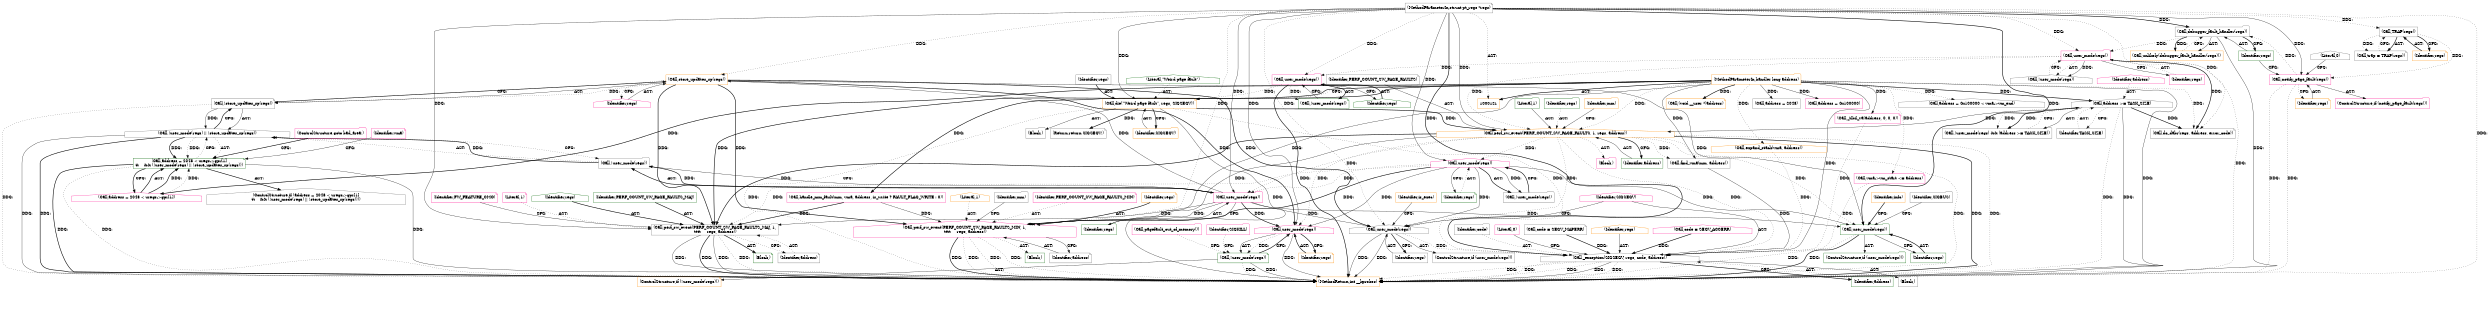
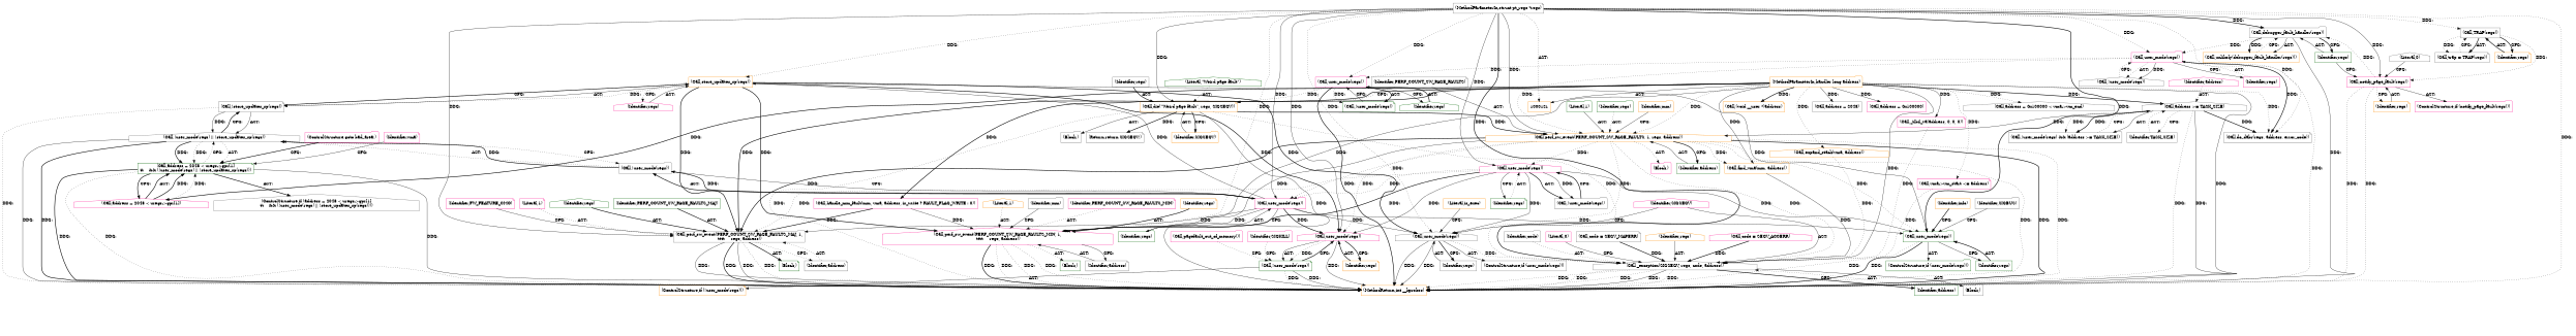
  digraph {
    node [color=gray40 shape=folder]
    edge [style=dotted]
    n1 [color=darkorange label="(Call,store_updates_sp(regs))"]
    n2 [label="(Call,!store_updates_sp(regs))" shape=note]
    n3 [label="(Call,perf_sw_event(PERF_COUNT_SW_PAGE_FAULTS_MAJ, 1,\n \t\t\t\t     regs, address))"]
    n4 [color=deeppink label="(Call,perf_sw_event(PERF_COUNT_SW_PAGE_FAULTS_MIN, 1,\n \t\t\t\t     regs, address))" shape=house]
    n5 [label="(Call,user_mode(regs))" shape=house]
    n6 [color=deeppink label="(Call,user_mode(regs))" shape=house]
    n7 [color=darkgreen label="(Call,user_mode(regs))"]
    n8 [color=deeppink label="(Identifier,regs)" shape=house]
    n9 [color=darkorange label="(MethodReturn,int __kprobes)" shape=box]
    n10 [label="(Call,!user_mode(regs) || !store_updates_sp(regs))" shape=house]
    n11 [color=darkgreen label="(Block,)" shape=note]
    n12 [label="(Identifier,address)" shape=note]
    n13 [color=darkgreen label="(Block,)" shape=box]
    n14 [label="(Identifier,address)" shape=note]
    n15 [label="(Call,_exception(SIGSEGV, regs, code, address))" shape=house]
    n16 [label="(Identifier,regs)" shape=box]
    n17 [label="(ControlStructure,if (user_mode(regs)))" shape=box]
    n18 [color=darkgreen label="(Call,!user_mode(regs))" shape=note]
    n19 [color=darkorange label="(Identifier,regs)" shape=note]
    n20 [color=darkgreen label="(Identifier,regs)" shape=box]
    n21 [color=darkgreen label="(ControlStructure,if (user_mode(regs)))"]
    n22 [color=deeppink label="(Call,user_mode(regs))"]
    n23 [label="(Call,!user_mode(regs))"]
    n24 [color=darkgreen label="(Identifier,regs)"]
    n25 [color=deeppink label="(Call,user_mode(regs))" shape=house]
    n26 [color=darkgreen label="(Identifier,regs)" shape=note]
    n27 [label="(Call,!user_mode(regs))"]
    n28 [color=darkorange label="(Call,perf_sw_event(PERF_COUNT_SW_PAGE_FAULTS, 1, regs, address))" shape=house]
    n29 [color=deeppink label="(Block,)"]
    n30 [color=darkgreen label="(Identifier,address)" shape=box]
-   n31 [label="(Call,find_vma(mm, address))"]
+   n31 [color=darkorange label="(Call,find_vma(mm, address))"]
    n32 [color=darkgreen label="(Identifier,address)" shape=box]
    n33 [label="(Block,)"]
    n34 [color=deeppink label="(Call,user_mode(regs))"]
    n35 [color=deeppink label="(Call,user_mode(regs))"]
    n36 [color=deeppink label="(Identifier,regs)" shape=box]
    n37 [label="(Call,!user_mode(regs))" shape=house]
    n38 [label="(Call,do_dabr(regs, address, error_code))" shape=note]
    n39 [color=darkorange label="(Call,die(\"Weird page fault\", regs, SIGSEGV))" shape=note]
    n40 [color=darkgreen label="(Identifier,regs)" shape=house]
    n41 [color=darkgreen label="(Call,!user_mode(regs))" shape=note]
    n42 [label="(Call,debugger_fault_handler(regs))"]
    n43 [color=darkgreen label="(Identifier,regs)" shape=box]
    n44 [color=darkorange label="(Call,unlikely(debugger_fault_handler(regs)))" shape=box]
    n45 [color=deeppink label="(Call,notify_page_fault(regs))" shape=box]
    n46 [color=deeppink label="(ControlStructure,if (notify_page_fault(regs)))"]
    n47 [color=darkorange label="(Identifier,regs)" shape=note]
    n48 [label="(Call,TRAP(regs))" shape=box]
    n49 [label="(Call,trap = TRAP(regs))" shape=note]
    n50 [color=darkorange label="(Identifier,regs)" shape=note]
    n51 [label="(MethodParameterIn,struct pt_regs *regs)" shape=note]
    1000121 [color=darkorange shape=box]
    n53 [label="(Return,return SIGSEGV;)" shape=note]
    n54 [color=darkorange label="(Identifier,SIGSEGV)"]
    n55 [label="(Block,)"]
    n56 [label="(Call,address >= TASK_SIZE)" shape=house]
    n57 [label="(Identifier,TASK_SIZE)" shape=box]
    n58 [label="(Call,!user_mode(regs) && (address >= TASK_SIZE))"]
    n59 [color=darkorange label="(MethodParameterIn,handler long address)"]
    n60 [color=deeppink label="(Call,_tlbil_va(address, 0, 0, 0))" shape=note]
    n61 [color=darkorange label="(Call,expand_stack(vma, address))" shape=house]
    n62 [color=deeppink label="(Call,address + 2048 < uregs->gpr[1])" shape=house]
    n63 [color=deeppink label="(Call,vma->vm_start <= address)" shape=note]
    n64 [label="(Call,address + 2048)" shape=box]
    n65 [color=deeppink label="(Call,handle_mm_fault(mm, vma, address, is_write ? FAULT_FLAG_WRITE : 0))" shape=box]
    n66 [color=deeppink label="(Call,address + 0x100000)" shape=box]
    n67 [label="(Call,address + 0x100000 < vma->vm_end)" shape=house]
    n68 [color=darkorange label="(Call,(void __user *)address)" shape=note]
    n69 [color=darkgreen label="(Call,address + 2048 < uregs->gpr[1]\n\t\t    && (!user_mode(regs) || !store_updates_sp(regs)))" shape=note]
    n70 [label="(ControlStructure,if (address + 2048 < uregs->gpr[1]\n\t\t    && (!user_mode(regs) || !store_updates_sp(regs))))" shape=house]
    n71 [color=darkorange label="(ControlStructure,if (!user_mode(regs)))" shape=note]
    n72 [color=deeppink label="(Call,pagefault_out_of_memory())"]
    n73 [label="(Identifier,PERF_COUNT_SW_PAGE_FAULTS)" shape=note]
    n74 [label="(Call,code = SEGV_MAPERR)" shape=note]
    n75 [color=deeppink label="(Identifier,SIGKILL)"]
    n76 [color=darkorange label="(Identifier,regs)" shape=note]
    n77 [color=deeppink label="(Identifier,vma)" shape=note]
    n78 [color=deeppink label="(Identifier,FW_FEATURE_CMO)" shape=note]
    n79 [color=darkgreen label="(Identifier,regs)"]
    n80 [color=deeppink label="(Literal,1)" shape=note]
    n81 [color=deeppink label="(Identifier,address)" shape=house]
    n82 [color=darkorange label="(Identifier,mm)"]
    n83 [color=darkgreen label="(Identifier,regs)" shape=house]
    n84 [color=deeppink label="(Identifier,PERF_COUNT_SW_PAGE_FAULTS_MIN)" shape=note]
    n85 [color=darkorange label="(Identifier,regs)" shape=house]
    n86 [color=darkgreen label="(Literal,1)"]
    n87 [color=darkorange label="(Literal,1)" shape=house]
    n88 [color=darkgreen label="(Literal,\"Weird page fault\")" shape=house]
    n89 [color=deeppink label="(Call,code = SEGV_ACCERR)" shape=house]
    n90 [label="(Identifier,mm)"]
    n91 [color=darkorange label="(Identifier,info)" shape=box]
    n92 [color=deeppink label="(ControlStructure,goto bad_area;)"]
    n93 [color=deeppink label="(Identifier,SIGSEGV)" shape=house]
    n94 [color=darkgreen label="(Identifier,PERF_COUNT_SW_PAGE_FAULTS_MAJ)" shape=box]
    n95 [label="(Identifier,SIGBUS)"]
    n96 [label="(Literal,0)" shape=house]
    n97 [label="(Identifier,code)"]
-   n98 [color=darkorange label="(Identifier,is_exec)" shape=box]
+   n98 [color=darkorange label="(Literal,is_exec)" shape=box]
    n99 [color=deeppink label="(Literal,0)" shape=box]
    n100 [label="(Identifier,regs)" shape=box]
    n1 -> n2 [label="AST: " style=solid]
    n1 -> n2 [label="DDG: "]
    n1 -> n3 [label="DDG: " style=bold]
    n1 -> n4 [label="DDG: " style=bold]
    n1 -> n5 [label="DDG: " style=bold]
    n1 -> n6 [label="DDG: " style=bold]
    n1 -> n7 [label="DDG: " style=solid]
    n1 -> n8 [label="CFG: "]
    n2 -> n1 [label="CFG: " style=bold]
    n2 -> n9 [label="DDG: "]
    n2 -> n10 [label="AST: " style=solid]
    n2 -> n10 [label="DDG: " style=solid]
    n3 -> n9 [label="DDG: " style=solid]
    n3 -> n9 [label="DDG: "]
    n3 -> n9 [label="DDG: " style=solid]
    n3 -> n9 [label="DDG: " style=bold]
    n3 -> n11 [label="AST: " style=bold]
    n3 -> n12 [label="CFG: "]
    n4 -> n9 [label="DDG: "]
    n4 -> n9 [label="DDG: "]
    n4 -> n9 [label="DDG: "]
    n4 -> n9 [label="DDG: " style=bold]
    n4 -> n13 [label="AST: "]
    n4 -> n14 [label="CFG: " style=solid]
    n5 -> n9 [label="DDG: " style=solid]
    n5 -> n9 [label="DDG: " style=solid]
    n5 -> n15 [label="DDG: "]
    n5 -> n16 [label="CFG: " style=bold]
    n5 -> n17 [label="AST: " style=solid]
    n6 -> n9 [label="DDG: " style=solid]
    n6 -> n18 [label="AST: " style=solid]
    n6 -> n18 [label="DDG: "]
    n6 -> n19 [label="CFG: " style=bold]
    n7 -> n9 [label="DDG: "]
    n7 -> n9 [label="DDG: " style=bold]
    n7 -> n20 [label="CFG: " style=solid]
    n7 -> n21 [label="AST: " style=solid]
    n8 -> n1 [label="AST: " style=solid]
    n10 -> n2 [label="CFG: " style=bold]
    n10 -> n9 [label="DDG: " style=solid]
    n10 -> n9 [label="DDG: " style=bold]
    n10 -> n23 [label="CFG: "]
    n10 -> n69 [label="AST: "]
    n10 -> n69 [label="DDG: " style=bold]
    n10 -> n69 [label="DDG: "]
    n12 -> n3 [label="AST: "]
    n14 -> n4 [label="AST: " style=solid]
    n15 -> n9 [label="DDG: "]
    n15 -> n9 [label="DDG: " style=solid]
    n15 -> n9 [label="DDG: "]
    n15 -> n9 [label="DDG: "]
    n15 -> n9 [label="DDG: "]
    n15 -> n32 [label="CFG: " style=bold]
    n15 -> n33 [label="AST: " style=solid]
    n16 -> n5 [label="AST: " style=solid]
    n18 -> n6 [label="CFG: " style=bold]
    n18 -> n9 [label="DDG: " style=solid]
    n18 -> n9 [label="DDG: "]
    n18 -> n71 [label="AST: " style=solid]
    n19 -> n6 [label="AST: " style=bold]
    n20 -> n7 [label="AST: " style=bold]
    n22 -> n1 [label="DDG: " style=solid]
    n22 -> n3 [label="DDG: " style=solid]
    n22 -> n4 [label="DDG: " style=solid]
    n22 -> n5 [label="DDG: " style=solid]
    n22 -> n6 [label="DDG: " style=bold]
    n22 -> n7 [label="DDG: " style=solid]
    n22 -> n23 [label="AST: " style=bold]
    n22 -> n23 [label="DDG: " style=bold]
    n22 -> n24 [label="CFG: " style=solid]
    n23 -> n10 [label="AST: "]
    n23 -> n10 [label="DDG: " style=bold]
    n23 -> n22 [label="CFG: " style=solid]
    n24 -> n22 [label="AST: " style=solid]
    n25 -> n3 [label="DDG: "]
    n25 -> n4 [label="DDG: " style=bold]
    n25 -> n5 [label="DDG: " style=solid]
    n25 -> n6 [label="DDG: " style=solid]
    n25 -> n7 [label="DDG: " style=solid]
    n25 -> n22 [label="DDG: "]
    n25 -> n26 [label="CFG: " style=solid]
    n25 -> n27 [label="AST: " style=bold]
    n25 -> n27 [label="DDG: " style=solid]
    n26 -> n25 [label="AST: "]
    n27 -> n25 [label="CFG: " style=bold]
    n28 -> n3 [label="DDG: " style=bold]
    n28 -> n4 [label="DDG: " style=solid]
    n28 -> n5 [label="DDG: "]
    n28 -> n6 [label="DDG: "]
    n28 -> n7 [label="DDG: "]
    n28 -> n9 [label="DDG: "]
    n28 -> n9 [label="DDG: " style=bold]
    n28 -> n9 [label="DDG: "]
    n28 -> n15 [label="DDG: "]
    n28 -> n22 [label="DDG: "]
    n28 -> n25 [label="DDG: "]
    n28 -> n29 [label="AST: "]
    n28 -> n30 [label="CFG: " style=bold]
    n28 -> n31 [label="DDG: "]
    n30 -> n28 [label="AST: " style=solid]
    n31 -> n15 [label="DDG: " style=solid]
    n32 -> n15 [label="AST: "]
    n34 -> n9 [label="DDG: "]
    n34 -> n28 [label="DDG: "]
    n34 -> n35 [label="DDG: "]
    n34 -> n36 [label="CFG: " style=solid]
    n34 -> n37 [label="AST: "]
    n34 -> n37 [label="DDG: " style=solid]
    n34 -> n38 [label="DDG: " style=bold]
    n35 -> n9 [label="DDG: " style=bold]
    n35 -> n39 [label="DDG: "]
    n35 -> n40 [label="CFG: " style=solid]
    n35 -> n41 [label="AST: " style=bold]
    n35 -> n41 [label="DDG: "]
    n36 -> n34 [label="AST: "]
    n37 -> n34 [label="CFG: "]
    n39 -> n9 [label="DDG: " style=solid]
    n39 -> n9 [label="DDG: "]
    n39 -> n15 [label="DDG: "]
    n39 -> n28 [label="DDG: " style=bold]
    n39 -> n53 [label="DDG: " style=bold]
    n39 -> n54 [label="CFG: " style=bold]
    n39 -> n55 [label="AST: " style=solid]
    n40 -> n35 [label="AST: " style=bold]
    n41 -> n35 [label="CFG: " style=solid]
    n42 -> n9 [label="DDG: " style=solid]
    n42 -> n34 [label="DDG: "]
    n42 -> n43 [label="CFG: " style=bold]
    n42 -> n44 [label="AST: " style=solid]
    n42 -> n44 [label="DDG: " style=bold]
    n43 -> n42 [label="AST: " style=solid]
    n43 -> n45 [label="CFG: " style=solid]
    n44 -> n42 [label="CFG: "]
    n45 -> n9 [label="DDG: "]
    n45 -> n9 [label="DDG: "]
    n45 -> n42 [label="DDG: "]
    n45 -> n46 [label="AST: " style=solid]
    n45 -> n47 [label="CFG: "]
    n47 -> n45 [label="AST: " style=solid]
    n48 -> n45 [label="DDG: "]
    n48 -> n49 [label="AST: " style=bold]
    n48 -> n49 [label="DDG: "]
    n48 -> n50 [label="CFG: " style=bold]
    n49 -> n48 [label="CFG: "]
    n50 -> n48 [label="AST: " style=bold]
    n51 -> n1 [label="DDG: "]
    n51 -> n3 [label="DDG: " style=solid]
    n51 -> n4 [label="DDG: "]
    n51 -> n5 [label="DDG: "]
    n51 -> n6 [label="DDG: " style=solid]
    n51 -> n7 [label="DDG: " style=bold]
    n51 -> n9 [label="DDG: "]
    n51 -> n15 [label="DDG: " style=bold]
    n51 -> n22 [label="DDG: " style=solid]
    n51 -> n25 [label="DDG: " style=solid]
    n51 -> n28 [label="DDG: " style=solid]
    n51 -> n34 [label="DDG: "]
    n51 -> n35 [label="DDG: "]
    n51 -> n38 [label="DDG: "]
    n51 -> n39 [label="DDG: " style=solid]
    n51 -> n42 [label="DDG: " style=bold]
    n51 -> n45 [label="DDG: " style=solid]
    n51 -> n48 [label="DDG: "]
    n51 -> 1000121 [label="AST: "]
    n54 -> n39 [label="AST: " style=solid]
    n56 -> n9 [label="DDG: "]
    n56 -> n9 [label="DDG: " style=solid]
    n56 -> n28 [label="DDG: " style=solid]
    n56 -> n38 [label="DDG: " style=bold]
    n56 -> n57 [label="CFG: "]
    n56 -> n58 [label="AST: " style=solid]
    n56 -> n58 [label="DDG: "]
    n56 -> n58 [label="DDG: " style=bold]
    n57 -> n56 [label="AST: "]
    n58 -> n56 [label="CFG: "]
    n59 -> n3 [label="DDG: " style=bold]
    n59 -> n4 [label="DDG: " style=solid]
    n59 -> n9 [label="DDG: " style=solid]
    n59 -> n15 [label="DDG: " style=solid]
    n59 -> n28 [label="DDG: "]
    n59 -> n31 [label="DDG: " style=solid]
    n59 -> n38 [label="DDG: "]
-   n59 -> 1000121 [label="AST: " style=bold]
+   n59 -> 1000121 [label="AST: " style=solid]
    n59 -> n56 [label="DDG: " style=bold]
    n59 -> n60 [label="DDG: " style=solid]
    n59 -> n61 [label="DDG: "]
    n59 -> n62 [label="DDG: " style=bold]
    n59 -> n63 [label="DDG: "]
    n59 -> n64 [label="DDG: " style=solid]
    n59 -> n65 [label="DDG: " style=bold]
    n59 -> n66 [label="DDG: " style=solid]
    n59 -> n67 [label="DDG: "]
    n59 -> n68 [label="DDG: " style=bold]
    n60 -> n15 [label="DDG: "]
    n61 -> n15 [label="DDG: "]
    n62 -> n69 [label="AST: " style=bold]
    n62 -> n69 [label="DDG: " style=bold]
    n62 -> n69 [label="DDG: "]
    n63 -> n15 [label="DDG: "]
    n65 -> n3 [label="DDG: " style=bold]
    n65 -> n4 [label="DDG: " style=solid]
    n69 -> n9 [label="DDG: " style=solid]
    n69 -> n9 [label="DDG: " style=bold]
    n69 -> n9 [label="DDG: "]
    n69 -> n10 [label="CFG: "]
    n69 -> n62 [label="CFG: " style=bold]
    n69 -> n70 [label="AST: " style=bold]
    n72 -> n18 [label="CFG: "]
    n73 -> n28 [label="AST: " style=solid]
    n73 -> n39 [label="CFG: "]
    n74 -> n15 [label="DDG: " style=bold]
    n75 -> n18 [label="CFG: "]
    n76 -> n4 [label="AST: " style=bold]
    n77 -> n69 [label="CFG: " style=solid]
    n78 -> n3 [label="CFG: " style=solid]
    n79 -> n28 [label="AST: "]
    n80 -> n3 [label="AST: "]
    n81 -> n56 [label="AST: "]
    n82 -> n28 [label="CFG: " style=solid]
    n83 -> n3 [label="AST: " style=bold]
    n84 -> n4 [label="AST: "]
    n85 -> n15 [label="AST: " style=solid]
    n86 -> n28 [label="AST: " style=solid]
    n87 -> n4 [label="AST: "]
    n88 -> n39 [label="AST: "]
    n89 -> n15 [label="DDG: " style=bold]
    n90 -> n4 [label="CFG: " style=solid]
    n91 -> n7 [label="CFG: " style=bold]
    n92 -> n69 [label="CFG: " style=bold]
    n93 -> n5 [label="CFG: " style=solid]
    n93 -> n15 [label="AST: " style=solid]
    n94 -> n3 [label="AST: " style=bold]
    n95 -> n7 [label="CFG: " style=solid]
    n96 -> n45 [label="CFG: " style=solid]
    n97 -> n15 [label="AST: "]
    n98 -> n5 [label="CFG: " style=solid]
    n99 -> n15 [label="CFG: " style=solid]
    n100 -> n39 [label="AST: " style=bold]
  }
